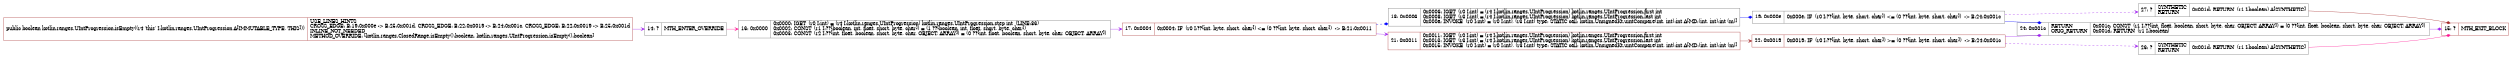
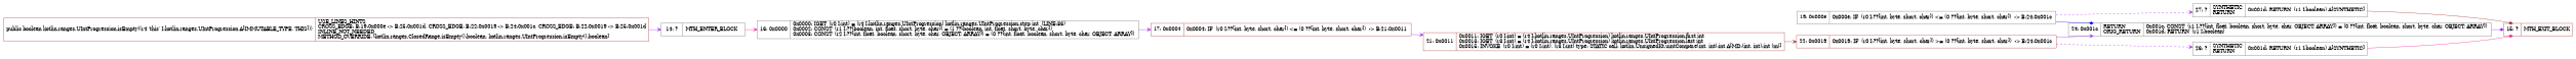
  digraph {
    rankdir=LR
    node [color=gray40 shape=record]
    edge [arrowhead=vee color=purple]
-   n1 [label="{14\:\ ?|MTH_ENTER_OVERRIDE\l}"]
+   n1 [label="{14\:\ ?|MTH_ENTER_BLOCK\l}"]
    n2 [label="{16\:\ 0x0000|0x0000: IGET  (r0 I:int) = (r4 I:kotlin.ranges.UIntProgression) kotlin.ranges.UIntProgression.step int  (LINE:86)\l0x0002: CONST  (r1 I:??[boolean, int, float, short, byte, char]) = (1 ??[boolean, int, float, short, byte, char]) \l0x0003: CONST  (r2 I:??[int, float, boolean, short, byte, char, OBJECT, ARRAY]) = (0 ??[int, float, boolean, short, byte, char, OBJECT, ARRAY]) \l}"]
    n3 [color=brown label="{17\:\ 0x0004|0x0004: IF  (r0 I:??[int, byte, short, char]) \<= (0 ??[int, byte, short, char])  \-\> B:21:0x0011 \l}"]
-   n4 [label="{18\:\ 0x0006|0x0006: IGET  (r0 I:int) = (r4 I:kotlin.ranges.UIntProgression) kotlin.ranges.UIntProgression.first int \l0x0008: IGET  (r3 I:int) = (r4 I:kotlin.ranges.UIntProgression) kotlin.ranges.UIntProgression.last int \l0x000a: INVOKE  (r0 I:int) = (r0 I:int), (r3 I:int) type: STATIC call: kotlin.UnsignedKt.uintCompare(int, int):int A[MD:(int, int):int (m)]\l}"]
    n5 [color=brown label="{21\:\ 0x0011|0x0011: IGET  (r0 I:int) = (r4 I:kotlin.ranges.UIntProgression) kotlin.ranges.UIntProgression.first int \l0x0013: IGET  (r3 I:int) = (r4 I:kotlin.ranges.UIntProgression) kotlin.ranges.UIntProgression.last int \l0x0015: INVOKE  (r0 I:int) = (r0 I:int), (r3 I:int) type: STATIC call: kotlin.UnsignedKt.uintCompare(int, int):int A[MD:(int, int):int (m)]\l}"]
    n6 [label="{19\:\ 0x000e|0x000e: IF  (r0 I:??[int, byte, short, char]) \<= (0 ??[int, byte, short, char])  \-\> B:24:0x001c \l}"]
    n7 [color=brown label="{22\:\ 0x0019|0x0019: IF  (r0 I:??[int, byte, short, char]) \>= (0 ??[int, byte, short, char])  \-\> B:24:0x001c \l}"]
    n8 [label="{24\:\ 0x001c|RETURN\lORIG_RETURN\l|0x001c: CONST  (r1 I:??[int, float, boolean, short, byte, char, OBJECT, ARRAY]) = (0 ??[int, float, boolean, short, byte, char, OBJECT, ARRAY]) \l0x001d: RETURN  (r1 I:boolean) \l}"]
    n9 [label="{27\:\ ?|SYNTHETIC\lRETURN\l|0x001d: RETURN  (r1 I:boolean) A[SYNTHETIC]\l}"]
    n10 [color=brown label="{15\:\ ?|MTH_EXIT_BLOCK\l}"]
    n11 [label="{26\:\ ?|SYNTHETIC\lRETURN\l|0x001d: RETURN  (r1 I:boolean) A[SYNTHETIC]\l}"]
    n12 [color=brown label="{public boolean kotlin.ranges.UIntProgression.isEmpty((r4 'this' I:kotlin.ranges.UIntProgression A[IMMUTABLE_TYPE, THIS]))  | USE_LINES_HINTS\lCROSS_EDGE: B:19:0x000e \-\> B:25:0x001d, CROSS_EDGE: B:22:0x0019 \-\> B:24:0x001c, CROSS_EDGE: B:22:0x0019 \-\> B:25:0x001d\lINLINE_NOT_NEEDED\lMETHOD_OVERRIDE: [kotlin.ranges.ClosedRange.isEmpty():boolean, kotlin.ranges.UIntProgression.isEmpty():boolean]\l}"]
    n1 -> n2 [color=deeppink]
    n2 -> n3
-   n3 -> n4 [arrowhead=diamond color=blue style=dashed]
    n3 -> n5
-   n4 -> n6 [arrowhead=diamond color=blue]
    n5 -> n7 [color=brown]
    n6 -> n8 [arrowhead=diamond color=blue]
    n6 -> n9 [style=dashed]
-   n7 -> n8 [arrowhead=diamond]
+   n7 -> n8
    n7 -> n11 [style=dashed]
    n8 -> n10 [arrowhead=diamond]
    n9 -> n10 [arrowhead=diamond color=brown]
    n11 -> n10 [arrowhead=diamond color=deeppink]
    n12 -> n1
  }
